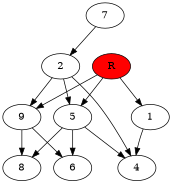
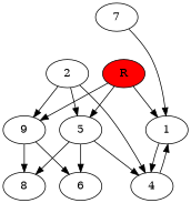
  digraph {
    1
    4
    2
    n4 [label=9]
    5
    6
    8
    7
    R [fillcolor="#ff0000" style=filled]
    1 -> 4
+   4 -> 1
    2 -> 4
    2 -> n4
    2 -> 5
    n4 -> 6
    n4 -> 8
    5 -> 4
    5 -> 6
    5 -> 8
-   7 -> 2
+   7 -> 1
    R -> 1
    R -> n4
    R -> 5
  }
